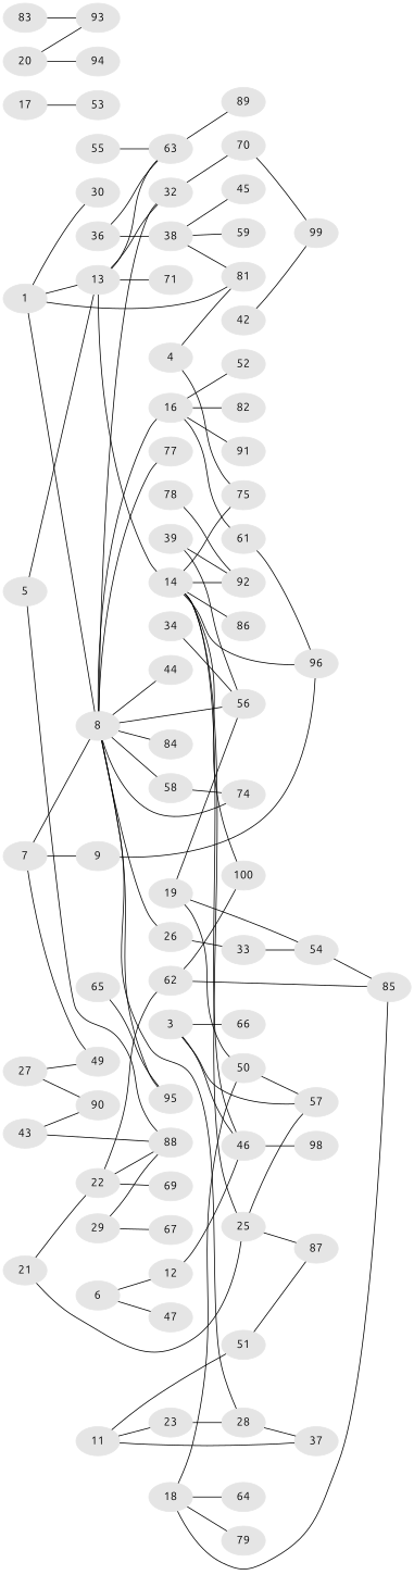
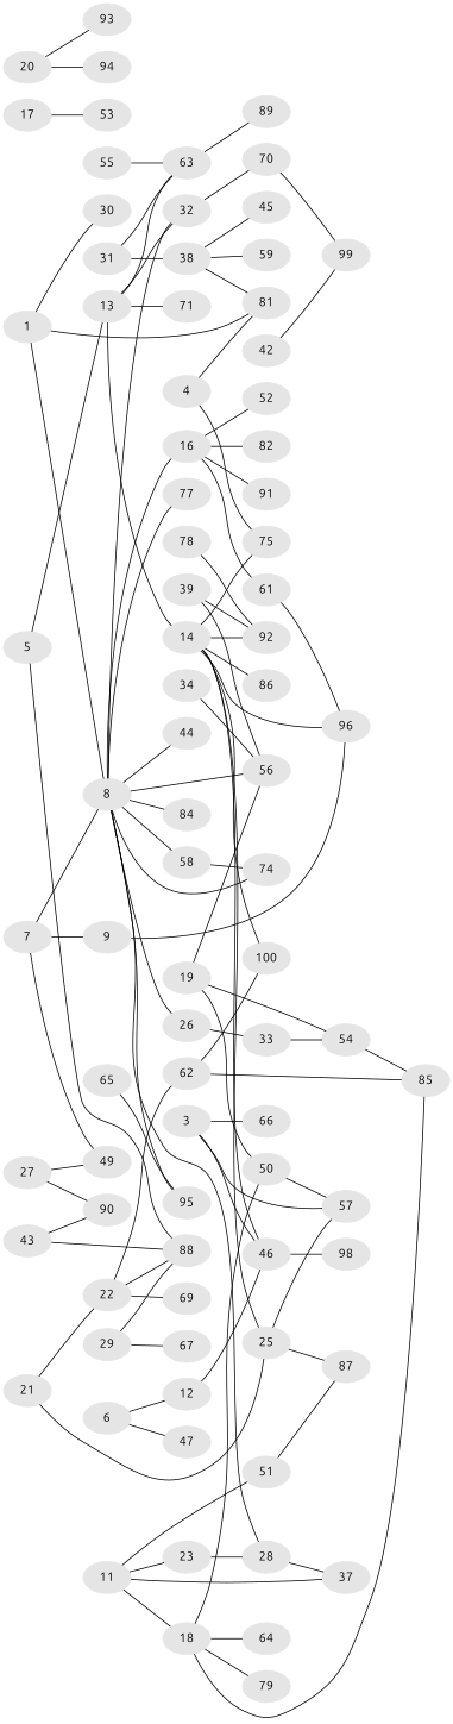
  graph {
    fontname=Ubuntu
    rankdir=LR
    node [color=gray90 fontname=Ubuntu style=filled]
    edge [fontname=Ubuntu weight=1.0]
    1
    8
    13
    30
    81
    16
    26
    28
    32
    44
    56
    58
    74
    77
    84
    95
    14
    63
    71
    18
    50
    64
    79
    85
    3
    46
    57
    66
    98
    4
    75
    5
    88
    9
    96
    6
    12
    47
    7
    49
    52
    61
    82
    91
    33
    37
    70
    55
    11
    23
    51
    87
    25
    86
    92
    100
    89
    17
    53
    19
    54
    20
    93
    94
    21
    22
    62
    69
    27
    90
    29
    67
-   31 [label=36]
+   31
    38
    45
    59
    99
    34
    39
    42
    43
    65
    78
-   83
    1 -- 8
-   1 -- 13
    1 -- 30
    1 -- 81
    8 -- 16
    8 -- 26
    8 -- 28
    8 -- 32
    8 -- 44 [weight=2.0]
    8 -- 56
    8 -- 58
    8 -- 74
    8 -- 77
    8 -- 84
    8 -- 95
    13 -- 32
    13 -- 14
    13 -- 63
    13 -- 71
    16 -- 52
    16 -- 61
    16 -- 82
    16 -- 91
    26 -- 33
    28 -- 37
    32 -- 70
    58 -- 74
    14 -- 46
    14 -- 75
    14 -- 96
    14 -- 25
    14 -- 86
    14 -- 92
    14 -- 100
    63 -- 89
    18 -- 50
    18 -- 64
    18 -- 79
    18 -- 85
    50 -- 57
    3 -- 46
    3 -- 57
    3 -- 66
    46 -- 98
    4 -- 81
    4 -- 75
    5 -- 13
    5 -- 88
    9 -- 96
    6 -- 12
    6 -- 47
    12 -- 46
    7 -- 8
    7 -- 9
    7 -- 49
    61 -- 96
    33 -- 54
    70 -- 99
    55 -- 63
+   11 -- 18
    11 -- 37
    11 -- 23
    11 -- 51
    23 -- 28
    51 -- 87
    25 -- 57
    25 -- 87
    17 -- 53
    19 -- 56
    19 -- 50
    19 -- 54
    54 -- 85
    20 -- 93
    20 -- 94
    21 -- 25
    21 -- 22
    22 -- 88
    22 -- 62
    22 -- 69
    62 -- 85
    62 -- 100
    27 -- 49
    27 -- 90
    29 -- 88
    29 -- 67
    31 -- 63
    31 -- 38
    38 -- 81
    38 -- 45
    38 -- 59
    34 -- 56
    39 -- 56
    39 -- 92
    42 -- 99
    43 -- 88
    43 -- 90
    65 -- 95
    78 -- 92
-   83 -- 93
  }
